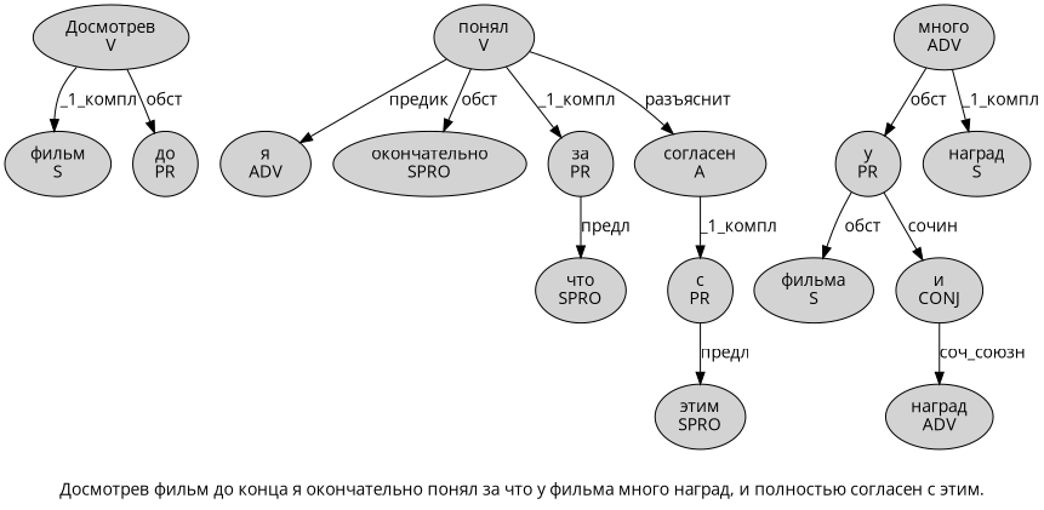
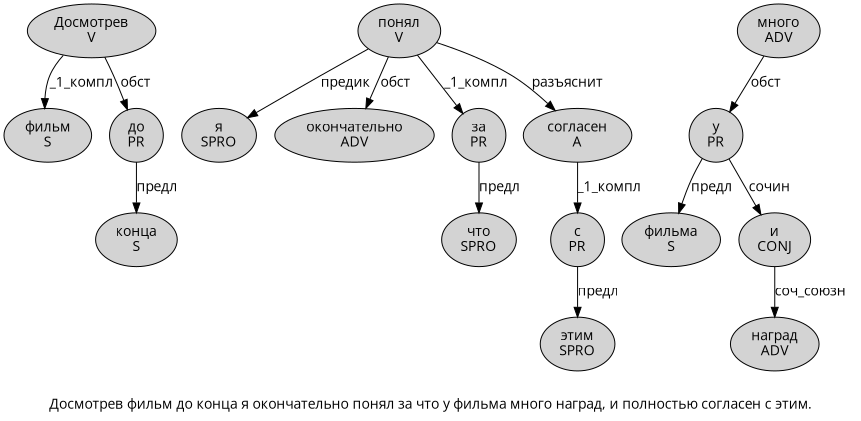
  digraph {
    fontname="Open Sans"
    label="Досмотрев фильм до конца я окончательно понял за что у фильма много наград, и полностью согласен с этим."
    node [fillcolor=lightgray fontname="Open Sans" penwidth=1 shape=ellipse style=filled]
    edge [fontname="Open Sans"]
    n1 [label="Досмотрев\nV"]
    n2 [label="фильм\nS"]
    n3 [label="до\nPR"]
-   n5 [label="я\nADV"]
-   n6 [label="окончательно\nSPRO"]
+   n4 [label="конца\nS"]
+   n5 [label="я\nSPRO"]
+   n6 [label="окончательно\nADV"]
    n7 [label="понял\nV"]
    n8 [label="за\nPR"]
    n9 [label="согласен\nA"]
    n10 [label="что\nSPRO"]
    n11 [label="много\nADV"]
    n12 [label="у\nPR"]
-   n13 [label="наград\nS"]
    n14 [label="с\nPR"]
    n15 [label="фильма\nS"]
    n16 [label="и\nCONJ"]
    n17 [label="наград\nADV"]
    n18 [label="этим\nSPRO"]
    n1 -> n2 [label="_1_компл"]
    n1 -> n3 [label="обст"]
+   n3 -> n4 [label="предл"]
    n7 -> n5 [label="предик"]
    n7 -> n6 [label="обст"]
    n7 -> n8 [label="_1_компл"]
    n7 -> n9 [label="разъяснит"]
    n8 -> n10 [label="предл"]
    n9 -> n14 [label="_1_компл"]
    n11 -> n12 [label="обст"]
-   n11 -> n13 [label="_1_компл"]
-   n12 -> n15 [label="обст"]
+   n12 -> n15 [label="предл"]
    n12 -> n16 [label="сочин"]
    n14 -> n18 [label="предл"]
    n16 -> n17 [label="соч_союзн"]
  }
